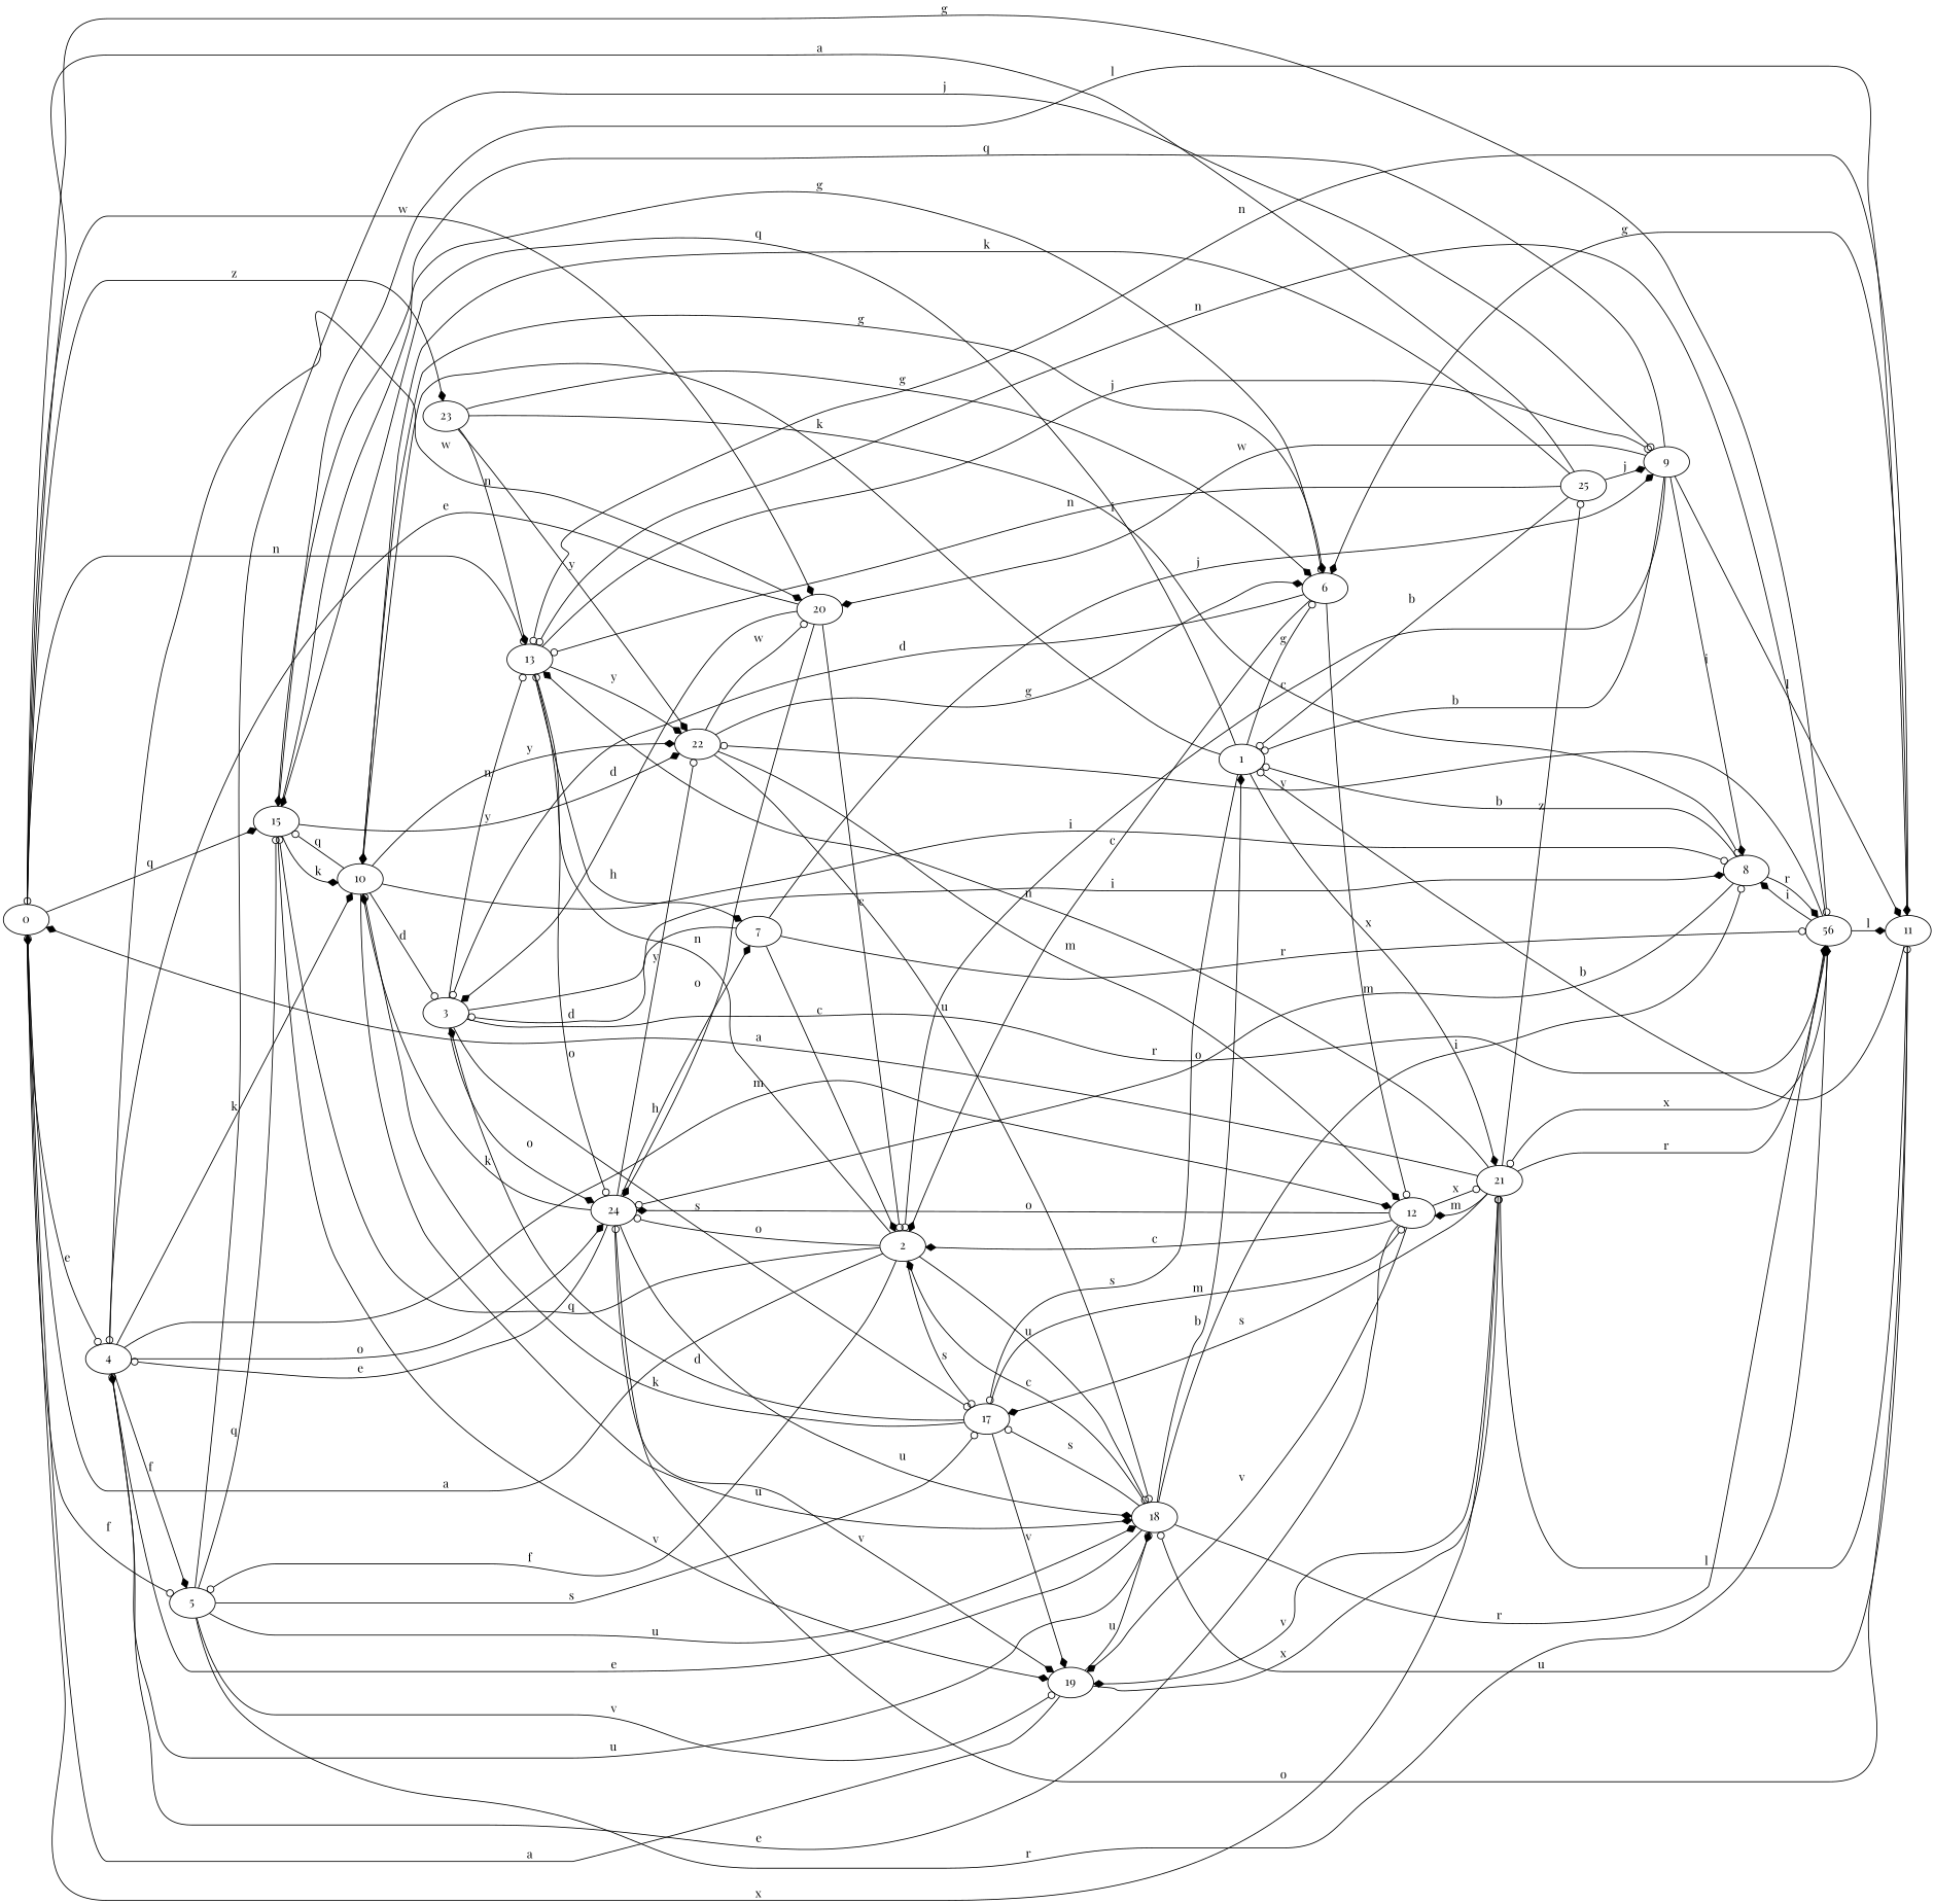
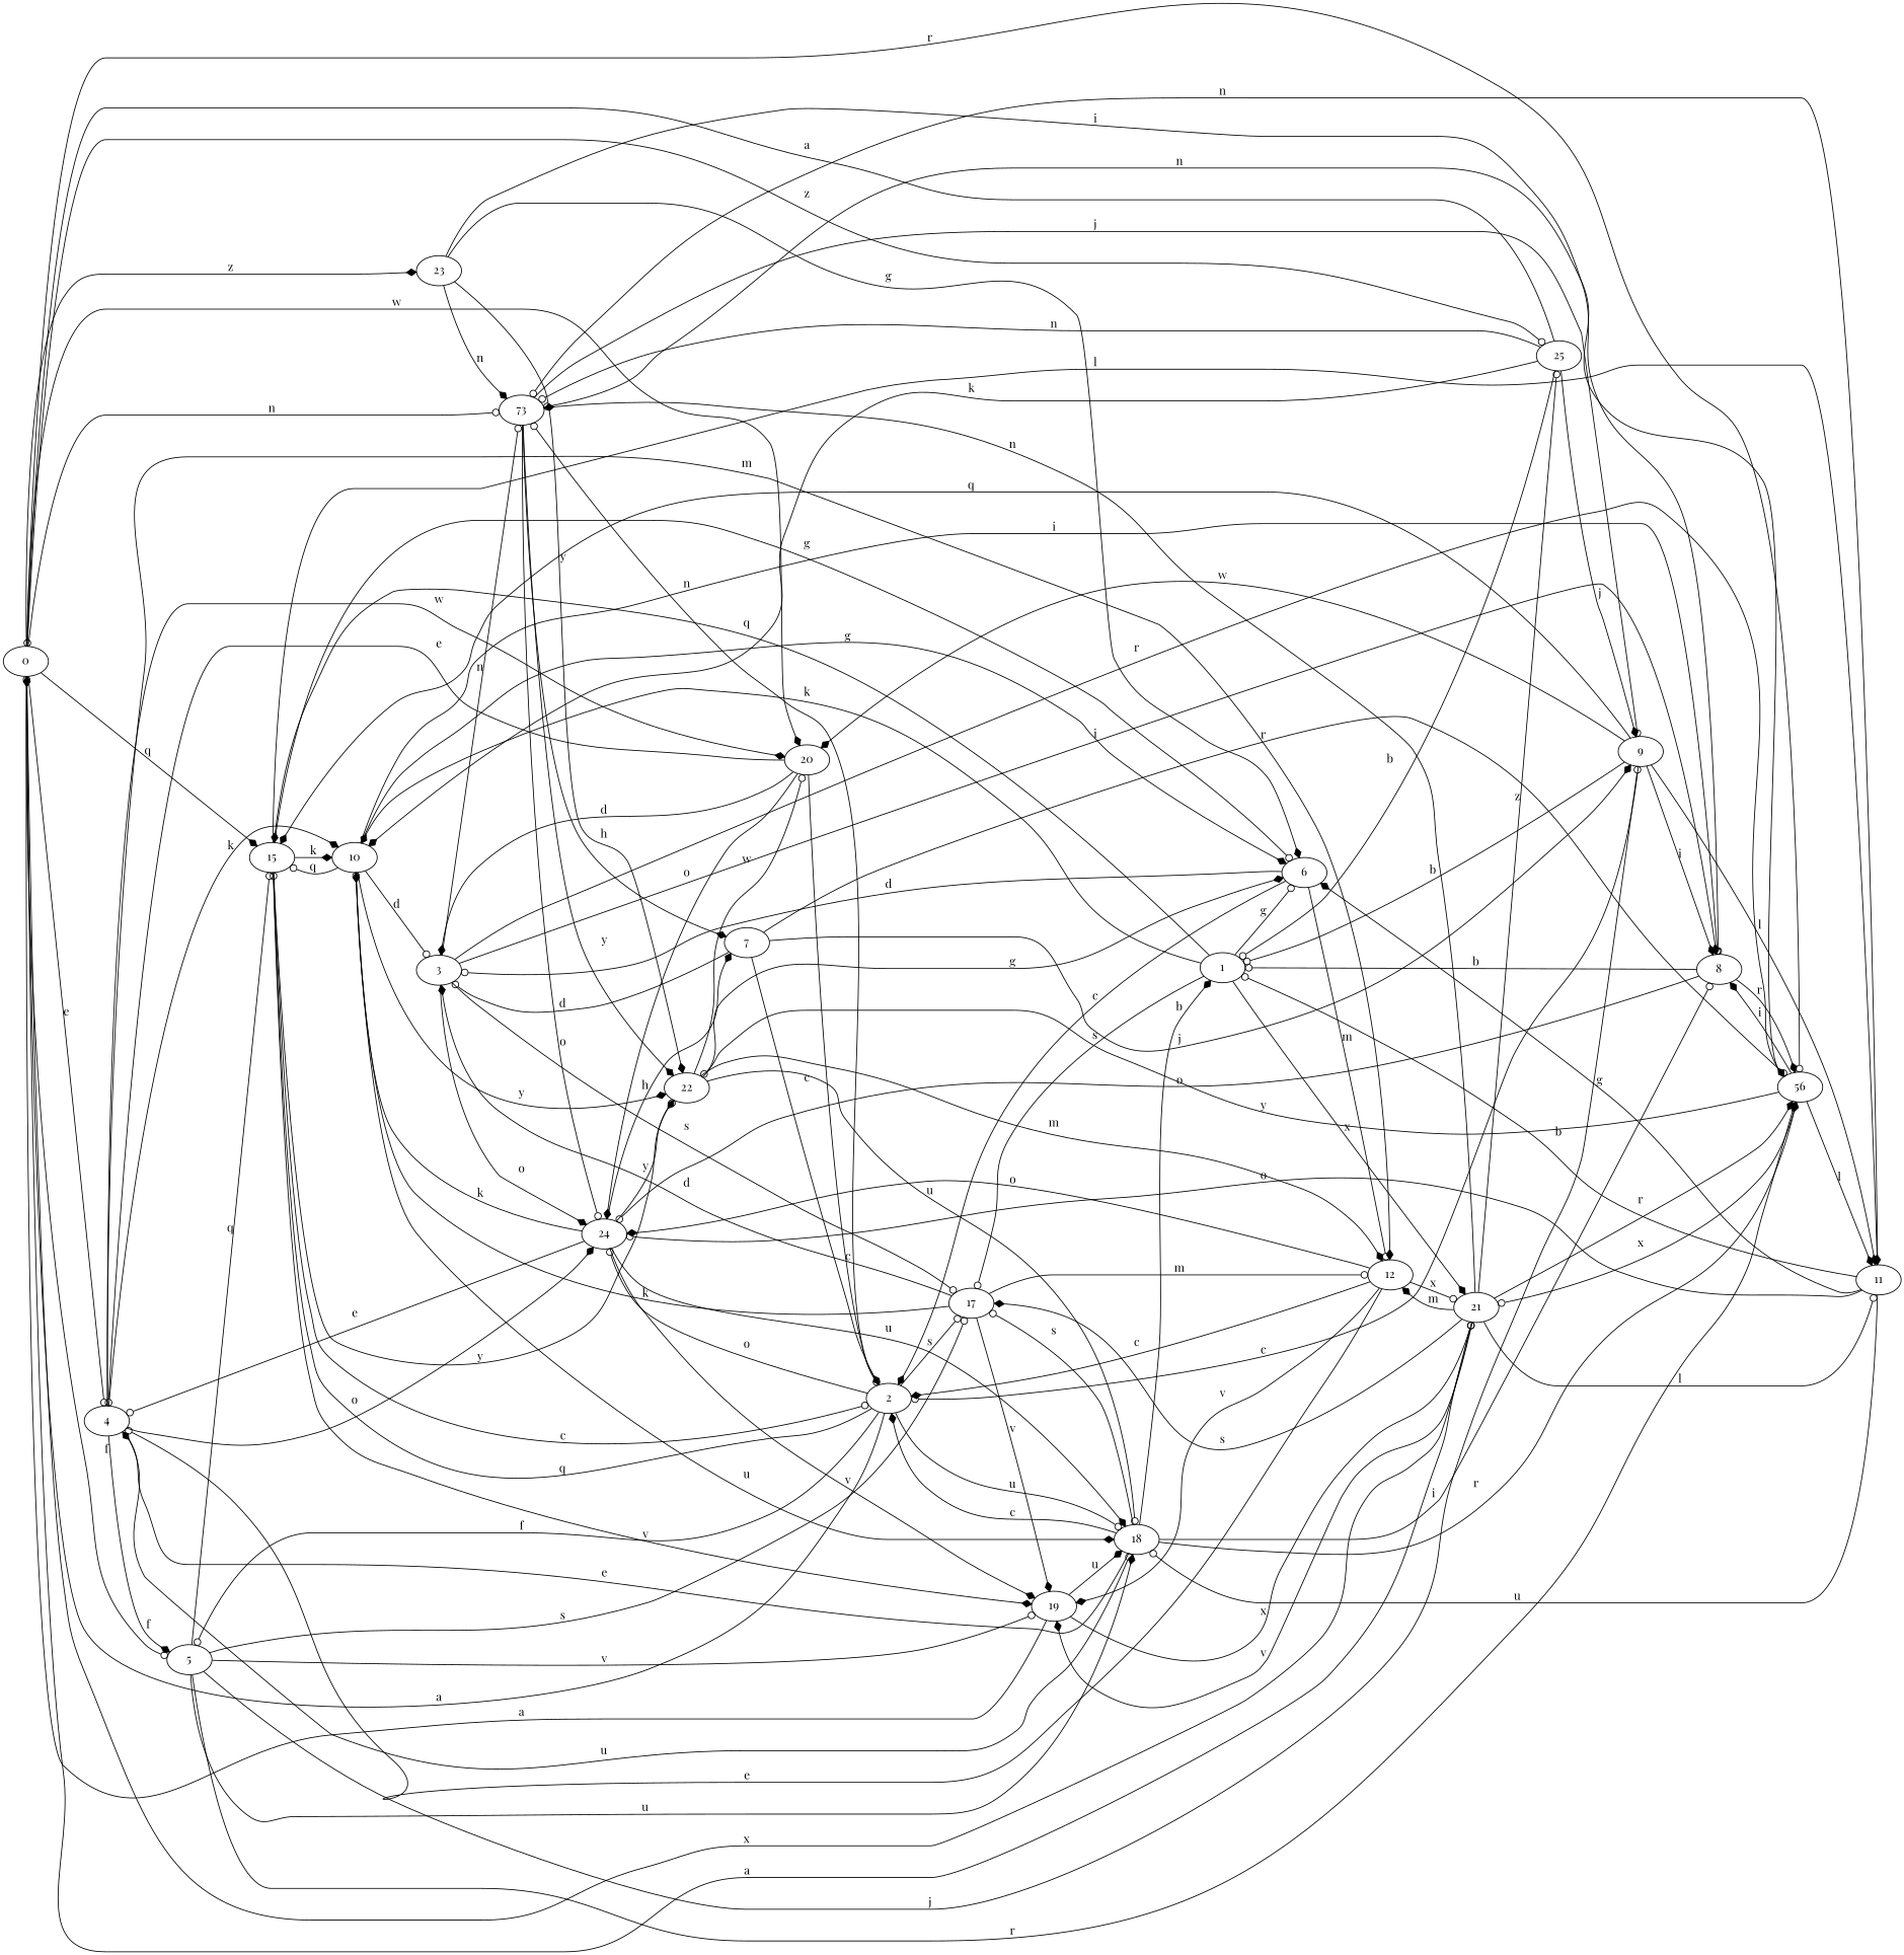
  strict digraph {
    fontname="Playfair Display"
    rankdir=LR
    node [fontname="Playfair Display"]
    edge [arrowhead=diamond fontname="Playfair Display"]
    0
    4
    5
-   13
+   13 [label=73]
    15
    n6 [label=56]
    20
    21
    23
    25
    10
    n12 [label=24]
    18
    12
    17
    9
    19
    7
    22
    6
    2
    11
    8
    3
    1
    0 -> 4 [arrowhead=odot label=e]
    0 -> 5 [arrowhead=odot label=f]
    0 -> 13 [arrowhead=odot label=n]
    0 -> 15 [label=q]
-   0 -> n6 [arrowhead=odot label=g]
+   0 -> n6 [arrowhead=odot label=r]
    0 -> 20 [label=w]
    0 -> 21 [arrowhead=odot label=x]
    0 -> 23 [label=z]
+   0 -> 25 [arrowhead=odot label=z]
    4 -> 5 [label=f]
    4 -> 20 [label=w]
    4 -> 10 [label=k]
    4 -> n12 [label=o]
    4 -> 18 [arrowhead=odot label=u]
    4 -> 12 [label=m]
    5 -> 15 [arrowhead=odot label=q]
    5 -> n6 [label=r]
    5 -> 18 [label=u]
    5 -> 17 [arrowhead=odot label=s]
    5 -> 9 [arrowhead=odot label=j]
    5 -> 19 [arrowhead=odot label=v]
    13 -> n12 [arrowhead=odot label=o]
    13 -> 9 [arrowhead=odot label=j]
    13 -> 7 [label=h]
    13 -> 22 [label=y]
    15 -> 10 [label=k]
    15 -> 19 [label=v]
    15 -> 22 [label=y]
    15 -> 6 [arrowhead=odot label=g]
+   15 -> 2 [arrowhead=odot label=c]
    15 -> 11 [label=l]
    n6 -> 13 [arrowhead=odot label=n]
    n6 -> 21 [arrowhead=odot label=x]
    n6 -> 22 [arrowhead=odot label=y]
    n6 -> 11 [label=l]
    n6 -> 8 [label=i]
    20 -> 4 [arrowhead=odot label=e]
    20 -> n12 [label=o]
    20 -> 2 [arrowhead=odot label=c]
    20 -> 3 [label=d]
    21 -> 0 [label=a]
    21 -> 13 [label=n]
    21 -> n6 [label=r]
    21 -> 25 [arrowhead=odot label=z]
    21 -> 12 [label=m]
    21 -> 17 [label=s]
    21 -> 19 [label=v]
    21 -> 11 [arrowhead=odot label=l]
    23 -> 13 [label=n]
    23 -> 22 [label=y]
    23 -> 6 [label=g]
    23 -> 8 [arrowhead=odot label=i]
    25 -> 0 [arrowhead=odot label=a]
    25 -> 13 [arrowhead=odot label=n]
    25 -> 10 [label=k]
    25 -> 9 [label=j]
    25 -> 1 [arrowhead=odot label=b]
    10 -> 15 [arrowhead=odot label=q]
    10 -> 18 [label=u]
    10 -> 22 [label=y]
    10 -> 6 [label=g]
    10 -> 8 [arrowhead=odot label=i]
    10 -> 3 [arrowhead=odot label=d]
    n12 -> 4 [arrowhead=odot label=e]
    n12 -> 10 [label=k]
    n12 -> 18 [label=u]
    n12 -> 19 [label=v]
    n12 -> 7 [label=h]
    n12 -> 22 [arrowhead=odot label=y]
    18 -> 4 [label=e]
    18 -> n6 [label=r]
    18 -> 17 [arrowhead=odot label=s]
    18 -> 2 [label=c]
    18 -> 8 [arrowhead=odot label=i]
    18 -> 1 [label=b]
    12 -> 4 [arrowhead=odot label=e]
    12 -> 21 [arrowhead=odot label=x]
    12 -> n12 [label=o]
    12 -> 19 [label=v]
    12 -> 2 [label=c]
    17 -> 10 [arrowhead=odot label=k]
    17 -> 12 [arrowhead=odot label=m]
    17 -> 19 [label=v]
    17 -> 3 [label=d]
    9 -> 15 [label=q]
    9 -> 20 [label=w]
    9 -> 2 [arrowhead=odot label=c]
    9 -> 11 [label=l]
    9 -> 8 [label=i]
    9 -> 1 [arrowhead=odot label=b]
    19 -> 0 [arrowhead=odot label=a]
    19 -> 21 [arrowhead=odot label=x]
    19 -> 18 [label=u]
    7 -> n6 [arrowhead=odot label=r]
    7 -> 9 [label=j]
    7 -> 2 [label=c]
    7 -> 3 [arrowhead=odot label=d]
    22 -> 20 [arrowhead=odot label=w]
    22 -> 18 [arrowhead=odot label=u]
    22 -> 12 [label=m]
    22 -> 6 [label=g]
    6 -> 12 [arrowhead=odot label=m]
    6 -> 2 [label=c]
    6 -> 3 [arrowhead=odot label=d]
    2 -> 0 [label=a]
    2 -> 5 [arrowhead=odot label=f]
    2 -> 13 [arrowhead=odot label=n]
    2 -> 15 [arrowhead=odot label=q]
    2 -> n12 [arrowhead=odot label=o]
    2 -> 18 [arrowhead=odot label=u]
    2 -> 17 [arrowhead=odot label=s]
    11 -> 13 [arrowhead=odot label=n]
    11 -> n12 [arrowhead=odot label=o]
    11 -> 18 [arrowhead=odot label=u]
    11 -> 6 [label=g]
    11 -> 1 [arrowhead=odot label=b]
    8 -> n6 [label=r]
    8 -> n12 [arrowhead=odot label=o]
    8 -> 1 [arrowhead=odot label=b]
    3 -> 13 [arrowhead=odot label=n]
    3 -> n6 [label=r]
    3 -> n12 [label=o]
    3 -> 17 [arrowhead=odot label=s]
    3 -> 8 [label=i]
    1 -> 15 [label=q]
    1 -> 21 [label=x]
    1 -> 10 [label=k]
    1 -> 17 [arrowhead=odot label=s]
    1 -> 6 [arrowhead=odot label=g]
  }
